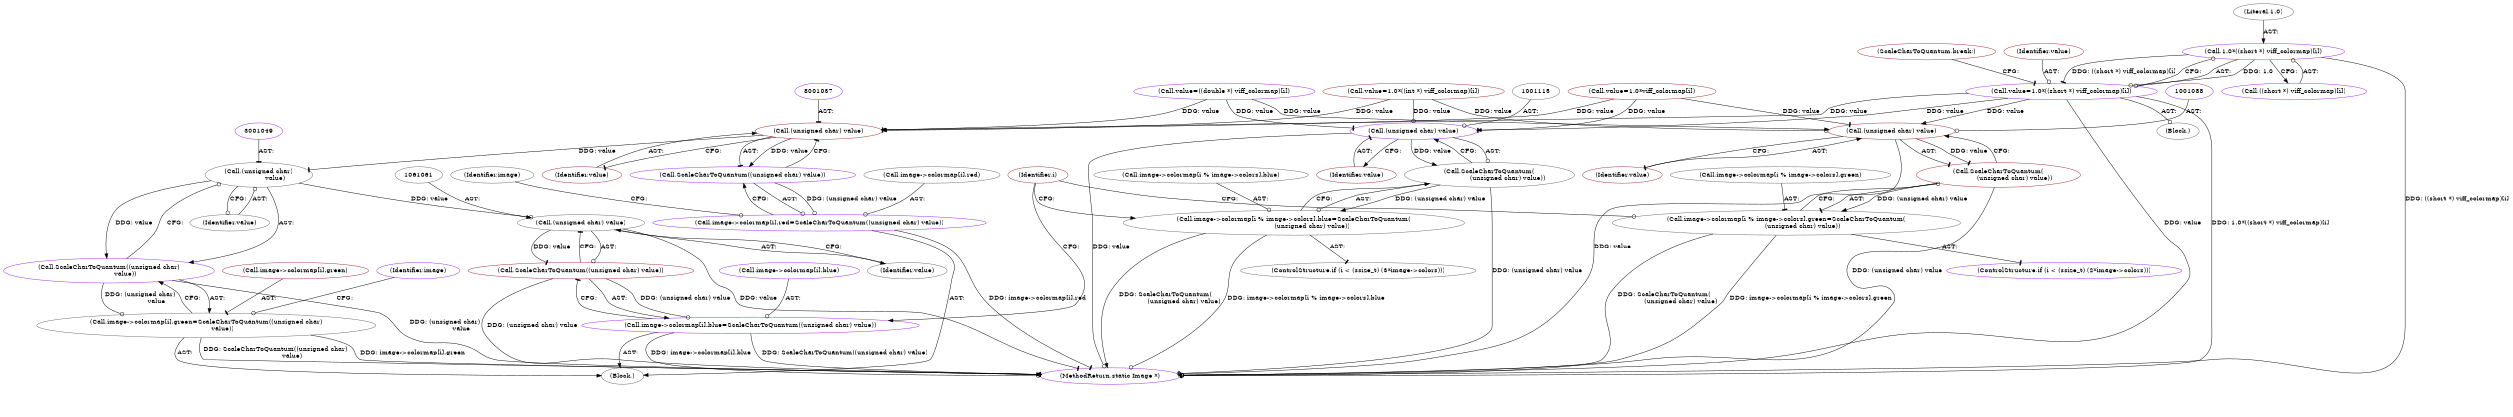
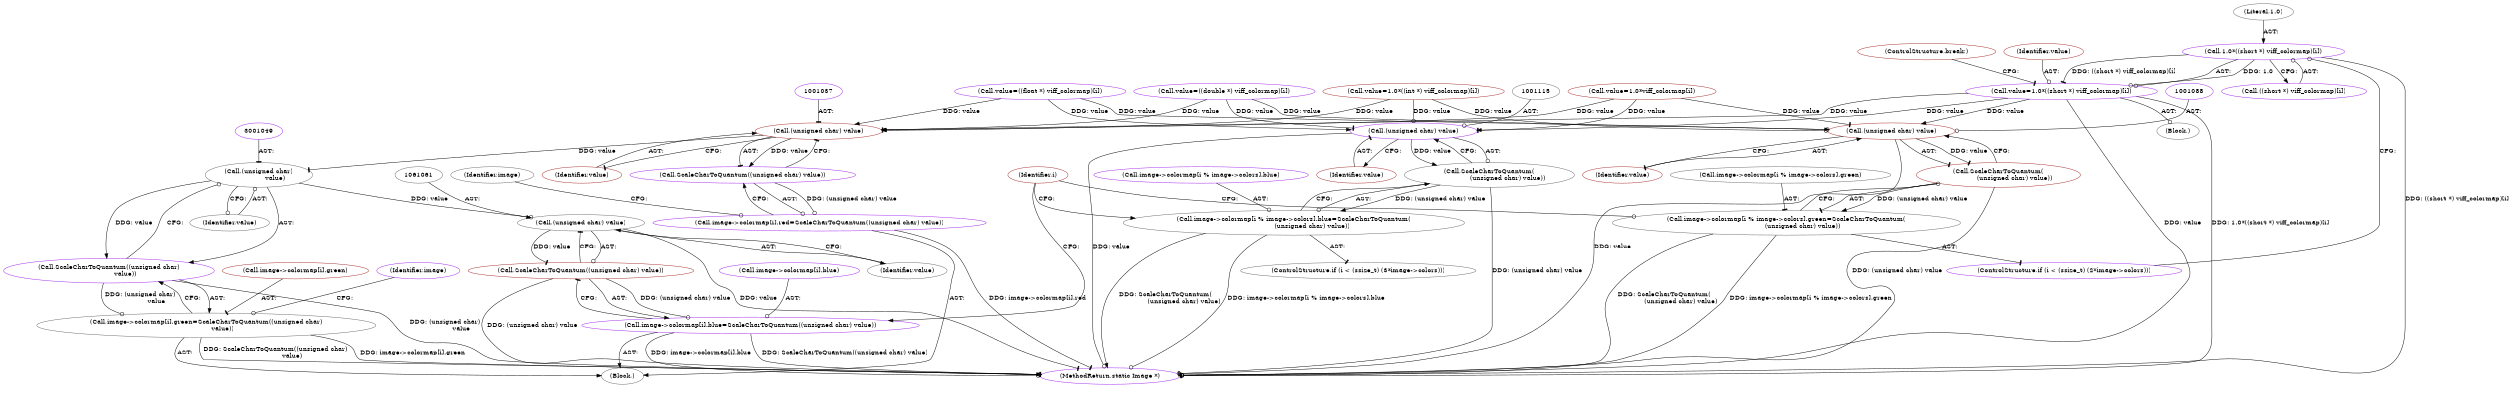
  digraph {
    node [color=purple]
    edge [arrowhead=odot]
    n1 [label="(Call,1.0*((short *) viff_colormap)[i])"]
    n2 [label="(Call,value=1.0*((short *) viff_colormap)[i])"]
    n3 [label="(Call,((short *) viff_colormap)[i])"]
    n4 [label="(MethodReturn,static Image *)"]
    n5 [color=brown label="(Call,(unsigned char) value)"]
    n6 [color=brown label="(Call,(unsigned char) value)"]
    n7 [label="(Call,(unsigned char) value)"]
    n8 [color=gray40 label="(Block,)"]
    n9 [label="(Call,ScaleCharToQuantum((unsigned char) value))"]
    n10 [color=gray40 label="(Call,(unsigned char)\n                value)"]
    n11 [color=brown label="(Identifier,value)"]
    n12 [color=brown label="(Call,ScaleCharToQuantum(\n                (unsigned char) value))"]
    n13 [color=brown label="(Identifier,value)"]
    n14 [color=gray40 label="(Call,ScaleCharToQuantum(\n                  (unsigned char) value))"]
    n15 [color=brown label="(Identifier,value)"]
    n16 [label="(Call,image->colormap[i].red=ScaleCharToQuantum((unsigned char) value))"]
    n17 [label="(Call,ScaleCharToQuantum((unsigned char)\n                value))"]
    n18 [color=gray40 label="(Call,(unsigned char) value)"]
    n19 [color=gray40 label="(Identifier,value)"]
    n20 [color=gray40 label="(Block,)"]
    n21 [color=gray40 label="(Call,image->colormap[i].green=ScaleCharToQuantum((unsigned char)\n                value))"]
    n22 [color=brown label="(Call,ScaleCharToQuantum((unsigned char) value))"]
    n23 [color=gray40 label="(Identifier,value)"]
    n24 [label="(Call,image->colormap[i].blue=ScaleCharToQuantum((unsigned char) value))"]
    n25 [color=gray40 label="(Call,image->colormap[i % image->colors].green=ScaleCharToQuantum(\n                (unsigned char) value))"]
    n26 [label="(ControlStructure,if (i < (ssize_t) (2*image->colors)))"]
    n27 [color=gray40 label="(Call,image->colormap[i % image->colors].blue=ScaleCharToQuantum(\n                  (unsigned char) value))"]
    n28 [color=gray40 label="(ControlStructure,if (i < (ssize_t) (3*image->colors)))"]
+   n29 [label="(Call,value=((float *) viff_colormap)[i])"]
    n30 [color=gray40 label="(Literal,1.0)"]
-   n31 [color=brown label="(ScaleCharToQuantum,break;)"]
+   n31 [color=brown label="(ControlStructure,break;)"]
    n32 [label="(Call,value=((double *) viff_colormap)[i])"]
-   n33 [color=gray40 label="(Call,image->colormap[i].red)"]
    n34 [color=brown label="(Call,value=1.0*viff_colormap[i])"]
    n35 [label="(Call,image->colormap[i].blue)"]
    n36 [color=gray40 label="(Identifier,image)"]
    n37 [color=gray40 label="(Call,image->colormap[i % image->colors].green)"]
    n38 [color=brown label="(Identifier,value)"]
    n39 [color=brown label="(Call,value=1.0*((int *) viff_colormap)[i])"]
    n40 [color=brown label="(Call,image->colormap[i].green)"]
    n41 [color=brown label="(Identifier,i)"]
    n42 [label="(Identifier,image)"]
-   n43 [color=gray40 label="(Call,image->colormap[i % image->colors].blue)"]
-   1001037 [label=8001037]
+   n43 [label="(Call,image->colormap[i % image->colors].blue)"]
+   1001037
    n45 [label=3001049]
    n46 [color=gray40 label=1061061]
    1001088
    1001115 [color=gray40]
    n1 -> n2 [label="AST: "]
    n1 -> n2 [label="DDG: 1.0"]
    n1 -> n2 [arrowhead=tee label="DDG: ((short *) viff_colormap)[i]"]
    n1 -> n3 [arrowhead=normal label="CFG: "]
    n1 -> n4 [label="DDG: ((short *) viff_colormap)[i]"]
-   n2 -> n1 [label="CFG: "]
+   n26 -> n1 [label="CFG: "]
    n2 -> n4 [label="DDG: 1.0*((short *) viff_colormap)[i]"]
    n2 -> n4 [arrowhead=tee label="DDG: value"]
    n2 -> n5 [arrowhead=normal label="DDG: value"]
    n2 -> n6 [arrowhead=normal label="DDG: value"]
    n2 -> n7 [arrowhead=normal label="DDG: value"]
    n2 -> n8 [label="AST: "]
    n3 -> n1 [label="AST: "]
    n5 -> n9 [arrowhead=tee label="AST: "]
    n5 -> n9 [arrowhead=normal label="DDG: value"]
    n5 -> n10 [arrowhead=tee label="DDG: value"]
    n5 -> n11 [arrowhead=tee label="CFG: "]
    n6 -> n4 [arrowhead=tee label="DDG: value"]
    n6 -> n12 [arrowhead=tee label="AST: "]
    n6 -> n12 [arrowhead=tee label="DDG: value"]
    n6 -> n13 [arrowhead=tee label="CFG: "]
    n7 -> n4 [label="DDG: value"]
    n7 -> n14 [label="AST: "]
    n7 -> n14 [arrowhead=normal label="DDG: value"]
    n7 -> n15 [arrowhead=normal label="CFG: "]
    n9 -> n5 [arrowhead=tee label="CFG: "]
    n9 -> n16 [label="AST: "]
    n9 -> n16 [label="DDG: (unsigned char) value"]
    n10 -> n17 [arrowhead=normal label="AST: "]
    n10 -> n17 [arrowhead=normal label="DDG: value"]
    n10 -> n18 [label="DDG: value"]
    n10 -> n19 [label="CFG: "]
    n11 -> n5 [arrowhead=normal label="AST: "]
    n12 -> n4 [label="DDG: (unsigned char) value"]
    n12 -> n6 [arrowhead=normal label="CFG: "]
    n12 -> n25 [arrowhead=tee label="AST: "]
    n12 -> n25 [arrowhead=normal label="DDG: (unsigned char) value"]
    n13 -> n6 [arrowhead=normal label="AST: "]
    n14 -> n4 [label="DDG: (unsigned char) value"]
    n14 -> n7 [arrowhead=normal label="CFG: "]
    n14 -> n27 [label="AST: "]
    n14 -> n27 [arrowhead=normal label="DDG: (unsigned char) value"]
    n15 -> n7 [arrowhead=tee label="AST: "]
    n16 -> n4 [arrowhead=tee label="DDG: image->colormap[i].red"]
    n16 -> n9 [arrowhead=normal label="CFG: "]
    n16 -> n20 [arrowhead=normal label="AST: "]
    n17 -> n4 [label="DDG: (unsigned char)\n                value"]
    n17 -> n10 [label="CFG: "]
    n17 -> n21 [arrowhead=normal label="AST: "]
    n17 -> n21 [label="DDG: (unsigned char)\n                value"]
    n18 -> n4 [arrowhead=tee label="DDG: value"]
    n18 -> n22 [label="AST: "]
    n18 -> n22 [arrowhead=tee label="DDG: value"]
    n18 -> n23 [arrowhead=normal label="CFG: "]
    n19 -> n10 [label="AST: "]
    n21 -> n4 [arrowhead=tee label="DDG: image->colormap[i].green"]
    n21 -> n4 [arrowhead=tee label="DDG: ScaleCharToQuantum((unsigned char)\n                value)"]
    n21 -> n17 [arrowhead=normal label="CFG: "]
    n21 -> n20 [arrowhead=normal label="AST: "]
    n22 -> n4 [arrowhead=normal label="DDG: (unsigned char) value"]
    n22 -> n18 [arrowhead=tee label="CFG: "]
    n22 -> n24 [arrowhead=normal label="AST: "]
    n22 -> n24 [label="DDG: (unsigned char) value"]
    n23 -> n18 [arrowhead=normal label="AST: "]
    n24 -> n4 [arrowhead=normal label="DDG: ScaleCharToQuantum((unsigned char) value)"]
    n24 -> n4 [label="DDG: image->colormap[i].blue"]
    n24 -> n20 [arrowhead=normal label="AST: "]
    n24 -> n22 [arrowhead=tee label="CFG: "]
    n25 -> n4 [label="DDG: image->colormap[i % image->colors].green"]
    n25 -> n4 [arrowhead=tee label="DDG: ScaleCharToQuantum(\n                (unsigned char) value)"]
    n25 -> n12 [label="CFG: "]
    n25 -> n26 [arrowhead=tee label="AST: "]
    n27 -> n4 [arrowhead=normal label="DDG: ScaleCharToQuantum(\n                  (unsigned char) value)"]
    n27 -> n4 [label="DDG: image->colormap[i % image->colors].blue"]
    n27 -> n14 [arrowhead=normal label="CFG: "]
    n27 -> n28 [arrowhead=tee label="AST: "]
+   n29 -> n5 [arrowhead=normal label="DDG: value"]
+   n29 -> n6 [label="DDG: value"]
+   n29 -> n7 [arrowhead=normal label="DDG: value"]
    n30 -> n1 [arrowhead=normal label="AST: "]
    n31 -> n2 [arrowhead=tee label="CFG: "]
    n32 -> n5 [arrowhead=normal label="DDG: value"]
    n32 -> n6 [arrowhead=normal label="DDG: value"]
    n32 -> n7 [arrowhead=tee label="DDG: value"]
-   n33 -> n16 [label="AST: "]
    n34 -> n5 [arrowhead=tee label="DDG: value"]
    n34 -> n6 [arrowhead=tee label="DDG: value"]
    n34 -> n7 [arrowhead=tee label="DDG: value"]
    n35 -> n24 [label="AST: "]
    n36 -> n16 [label="CFG: "]
    n37 -> n25 [arrowhead=tee label="AST: "]
    n38 -> n2 [label="AST: "]
    n39 -> n5 [arrowhead=normal label="DDG: value"]
    n39 -> n6 [label="DDG: value"]
    n39 -> n7 [label="DDG: value"]
    n40 -> n21 [arrowhead=tee label="AST: "]
    n41 -> n24 [arrowhead=normal label="CFG: "]
    n41 -> n25 [label="CFG: "]
    n41 -> n27 [arrowhead=normal label="CFG: "]
    n42 -> n21 [label="CFG: "]
    n43 -> n27 [label="AST: "]
    1001037 -> n5 [arrowhead=tee label="AST: "]
    n45 -> n10 [arrowhead=tee label="AST: "]
    n46 -> n18 [arrowhead=normal label="AST: "]
    1001088 -> n6 [label="AST: "]
    1001115 -> n7 [label="AST: "]
  }
